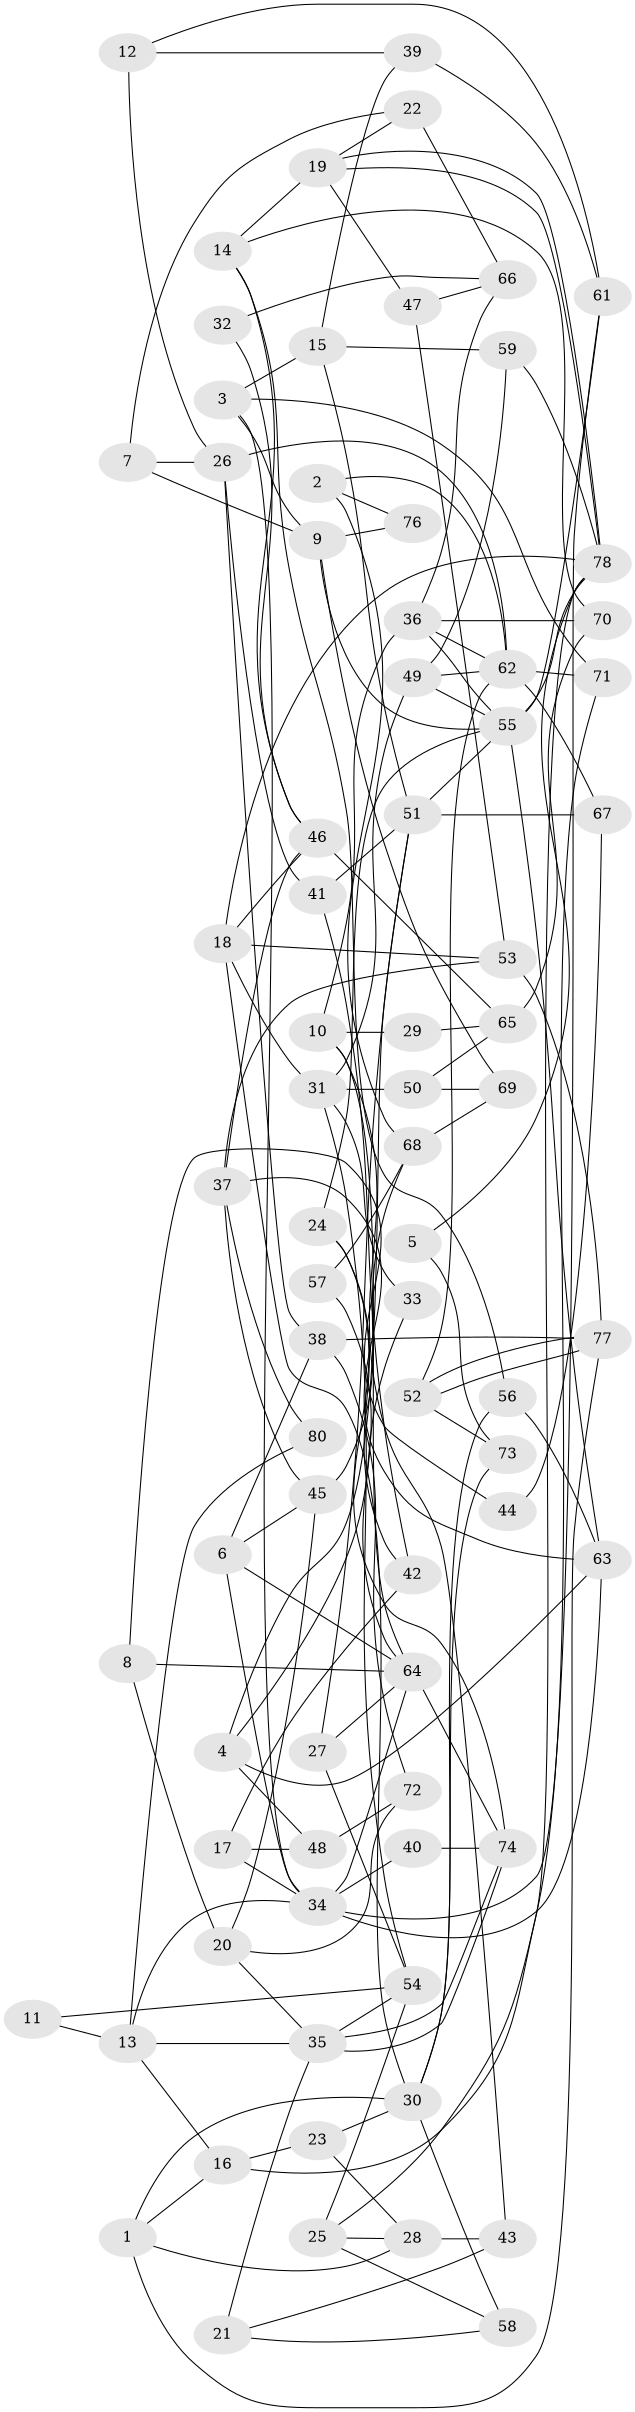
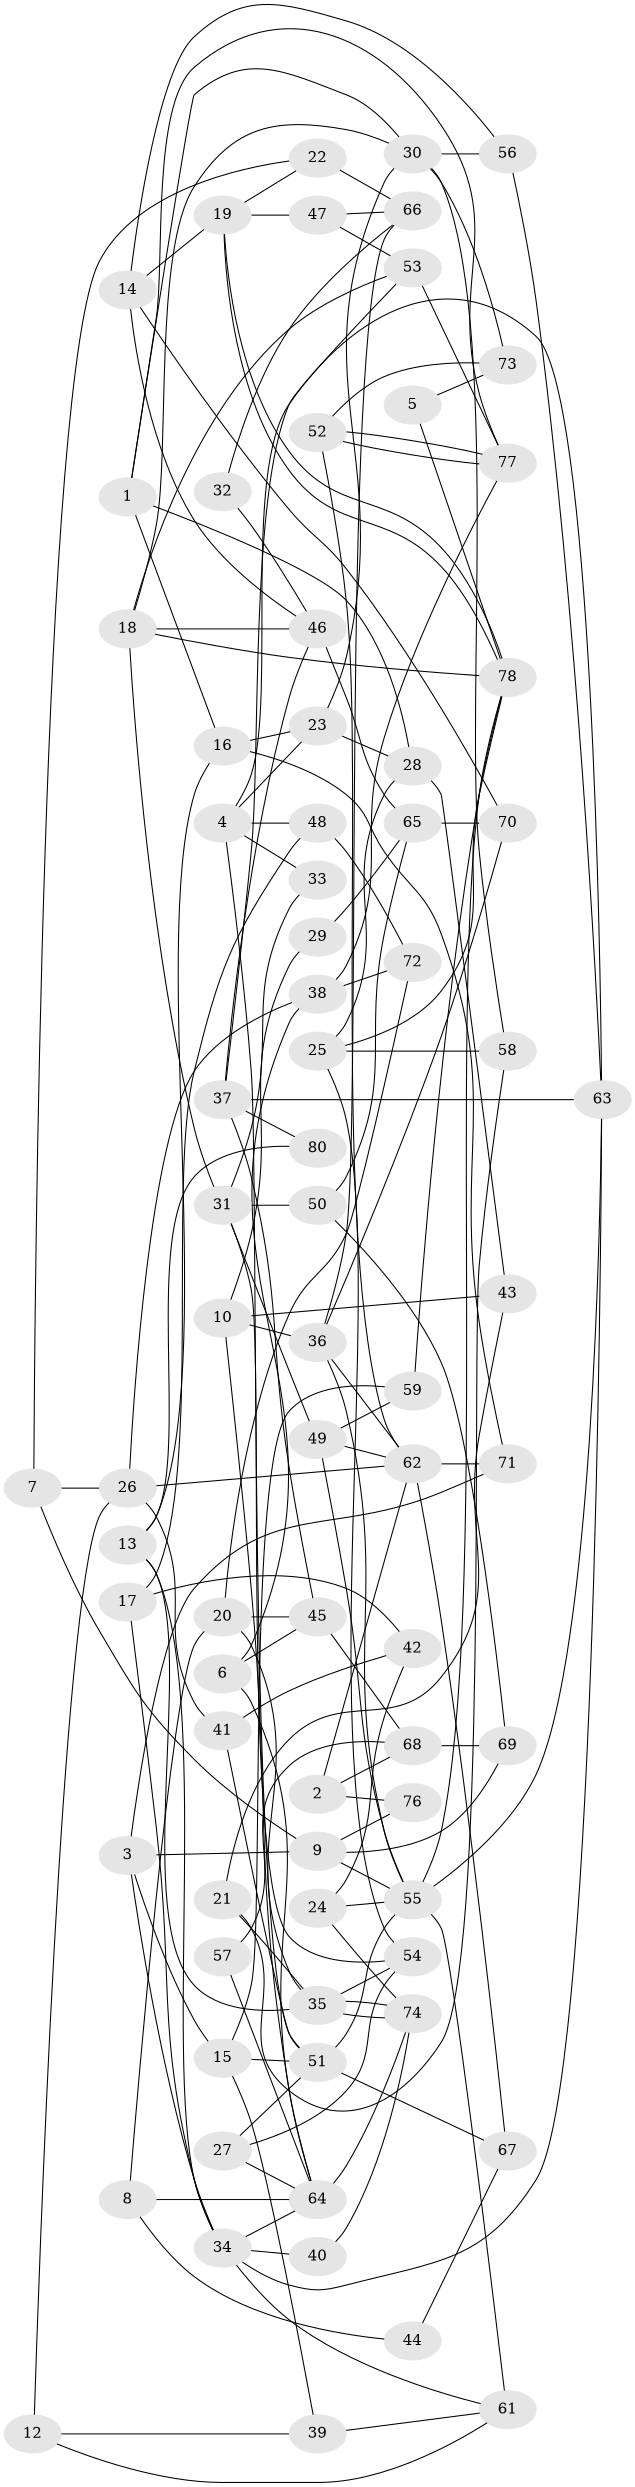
  graph {
    rankdir=LR
    node [color=gray90 style=filled]
    1
    16
    28
    30
    77
    71
    23
    43
    73
    56
    58
    2
    62
    68
    76
    67
    69
    3
    9
    15
    34
    55
    51
    39
    59
    63
    64
    61
    40
    4
    33
    48
    72
    5
    78
    6
    38
    45
    74
    7
    22
    26
    66
    41
    8
    20
    44
    35
    10
    29
    36
    65
    70
-   11
    13
    54
    n57 [label=80]
    12
    14
    19
    46
    47
    17
    42
    18
    31
    53
    49
    50
    21
    24
    25
    27
    32
    37
    52
    57
    1 -- 16
    1 -- 28
    1 -- 30
    1 -- 77
    16 -- 71
    16 -- 23
    28 -- 43
    30 -- 73
    30 -- 56
    30 -- 58
    23 -- 28
    23 -- 30
    56 -- 63
    2 -- 62
    2 -- 68
    2 -- 76
    62 -- 71
    62 -- 67
    68 -- 69
    3 -- 71
    3 -- 9
    3 -- 15
    3 -- 34
    9 -- 76
    9 -- 69
    9 -- 55
    15 -- 51
    15 -- 39
    15 -- 59
    34 -- 63
    34 -- 64
    34 -- 61
    34 -- 40
    55 -- 63
    55 -- 61
    55 -- 78
    51 -- 67
    51 -- 55
    39 -- 61
    59 -- 78
    64 -- 74
    40 -- 74
+   4 -- 23
    4 -- 51
    4 -- 63
    4 -- 33
    4 -- 48
    48 -- 72
    5 -- 73
    5 -- 78
-   6 -- 34
    6 -- 64
    6 -- 38
    6 -- 45
    38 -- 77
    38 -- 72
    45 -- 68
    7 -- 9
    7 -- 22
    7 -- 26
    22 -- 66
    26 -- 62
    26 -- 38
    26 -- 41
    41 -- 51
    41 -- 42
    8 -- 64
    8 -- 20
    8 -- 44
    20 -- 72
    20 -- 45
    20 -- 35
    44 -- 67
    35 -- 74
    35 -- 74
    35 -- 54
    10 -- 43
    10 -- 64
    10 -- 29
    10 -- 36
    29 -- 65
    36 -- 62
    36 -- 55
    36 -- 66
    36 -- 70
    65 -- 70
-   11 -- 13
-   11 -- 54
    13 -- 16
    13 -- 34
    13 -- 35
    13 -- n57
    12 -- 39
    12 -- 61
    12 -- 26
    14 -- 56
    14 -- 70
    14 -- 19
    14 -- 46
    19 -- 78
    19 -- 78
    19 -- 22
    19 -- 47
    46 -- 65
    47 -- 66
    47 -- 53
    17 -- 34
    17 -- 48
    17 -- 42
    18 -- 30
    18 -- 78
    18 -- 46
    18 -- 31
    18 -- 53
    31 -- 33
    31 -- 54
    31 -- 49
    31 -- 50
    53 -- 77
    49 -- 62
    49 -- 55
    49 -- 59
    50 -- 69
    50 -- 65
    21 -- 43
    21 -- 58
    21 -- 35
    24 -- 55
    24 -- 74
    24 -- 42
    25 -- 28
    25 -- 58
    25 -- 78
    25 -- 54
    27 -- 51
    27 -- 64
    27 -- 54
    32 -- 66
    32 -- 46
    37 -- 63
    37 -- 45
    37 -- n57
    37 -- 46
    37 -- 53
    52 -- 77
    52 -- 77
    52 -- 73
    52 -- 62
    57 -- 68
    57 -- 64
  }
